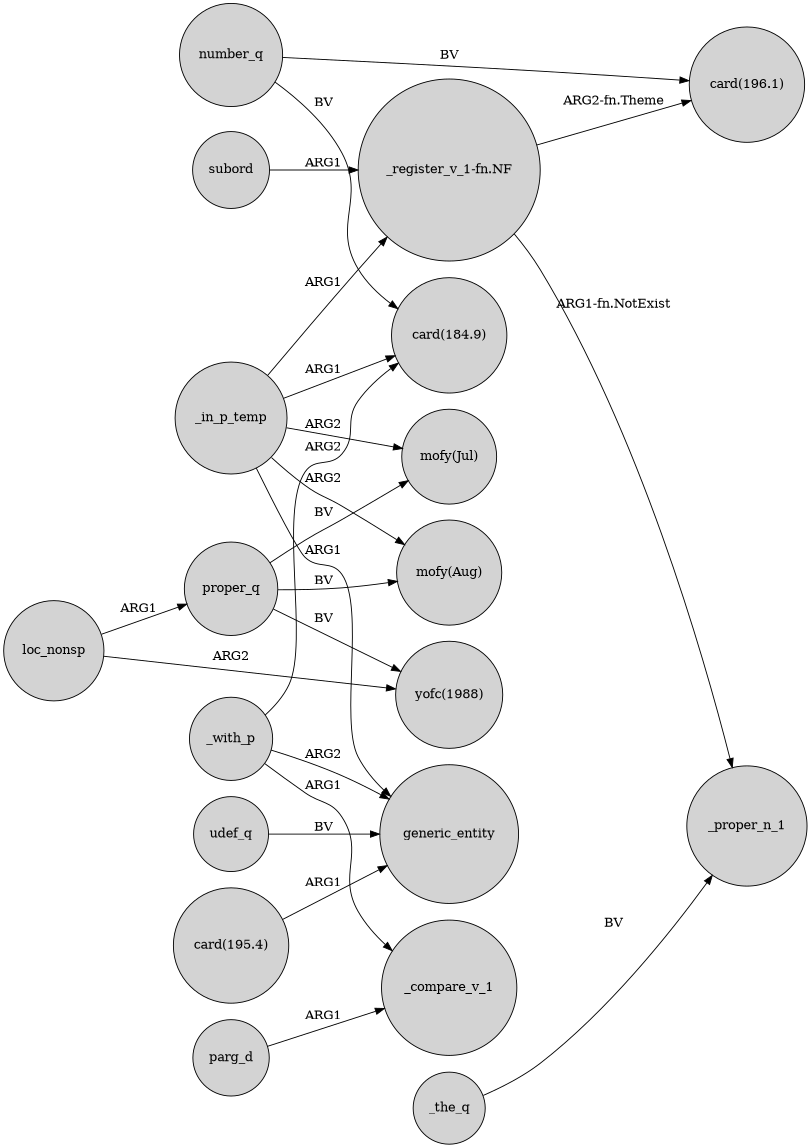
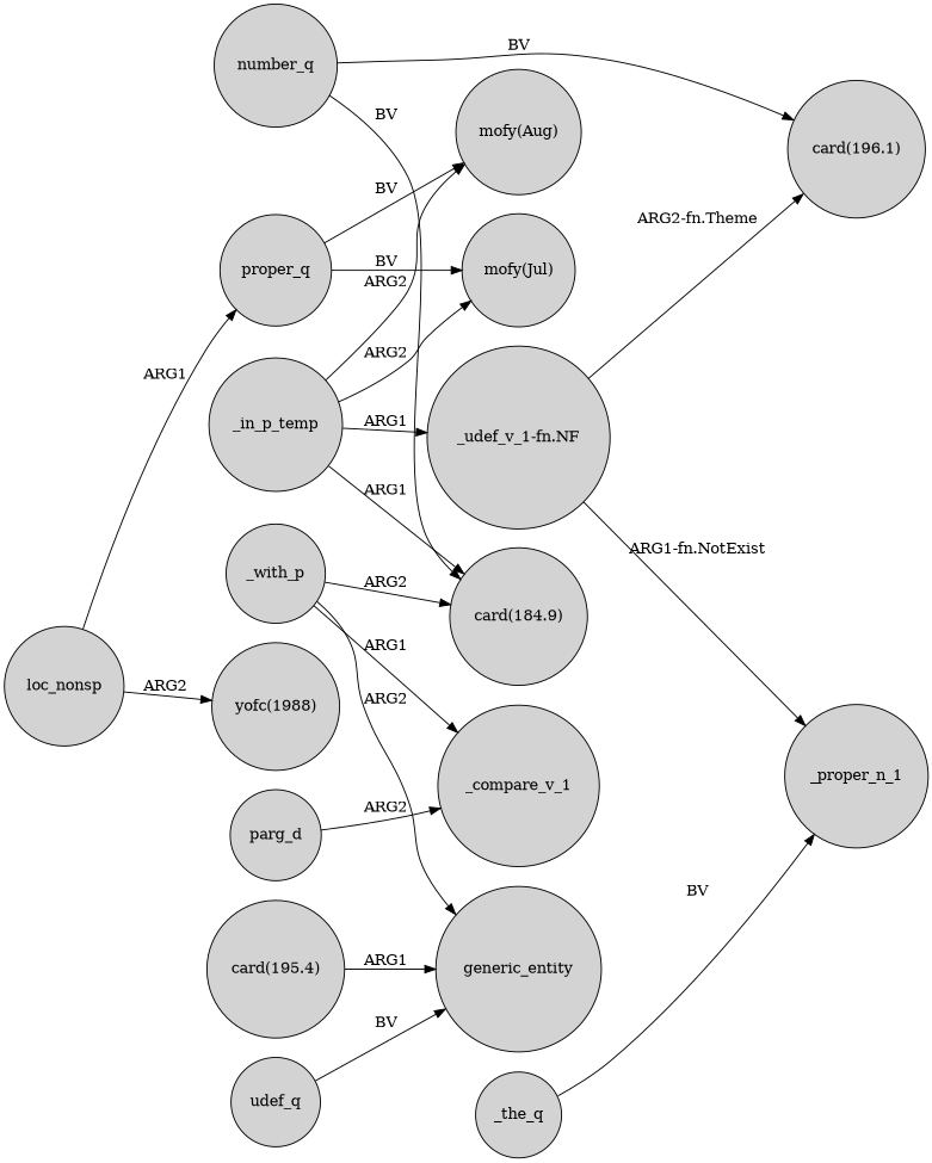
  digraph {
    rankdir=LR
    node [shape=circle style=filled]
-   "_register_v_1-fn.NF"
+   "_register_v_1-fn.NF" [label="_udef_v_1-fn.NF"]
    "card(196.1)"
    n3 [label=_proper_n_1]
    proper_q
    "mofy(Jul)"
    "mofy(Aug)"
    "yofc(1988)"
    udef_q
    generic_entity
    _in_p_temp
    "card(184.9)"
    _with_p
    _compare_v_1
-   subord
    loc_nonsp
    number_q
    parg_d
    "card(195.4)"
    _the_q
    "_register_v_1-fn.NF" -> "card(196.1)" [label="ARG2-fn.Theme"]
    "_register_v_1-fn.NF" -> n3 [label="ARG1-fn.NotExist"]
    proper_q -> "mofy(Jul)" [label=BV]
    proper_q -> "mofy(Aug)" [label=BV]
-   proper_q -> "yofc(1988)" [label=BV]
    udef_q -> generic_entity [label=BV]
    _in_p_temp -> "_register_v_1-fn.NF" [label=ARG1]
    _in_p_temp -> "mofy(Jul)" [label=ARG2]
    _in_p_temp -> "mofy(Aug)" [label=ARG2]
-   _in_p_temp -> generic_entity [label=ARG1]
    _in_p_temp -> "card(184.9)" [label=ARG1]
    _with_p -> generic_entity [label=ARG2]
    _with_p -> "card(184.9)" [label=ARG2]
    _with_p -> _compare_v_1 [label=ARG1]
-   subord -> "_register_v_1-fn.NF" [label=ARG1]
    loc_nonsp -> proper_q [label=ARG1]
    loc_nonsp -> "yofc(1988)" [label=ARG2]
    number_q -> "card(196.1)" [label=BV]
    number_q -> "card(184.9)" [label=BV]
-   parg_d -> _compare_v_1 [label=ARG1]
+   parg_d -> _compare_v_1 [label=ARG2]
    "card(195.4)" -> generic_entity [label=ARG1]
    _the_q -> n3 [label=BV]
  }
